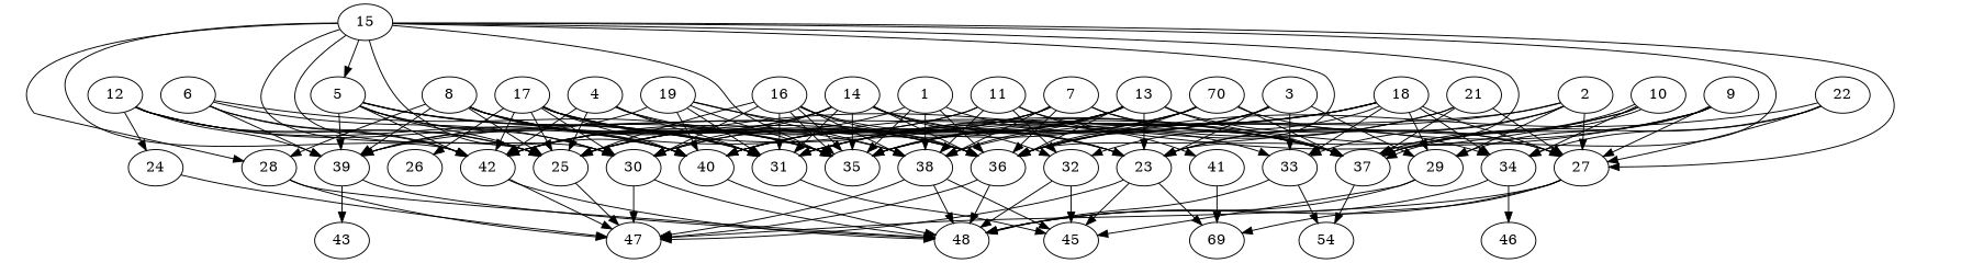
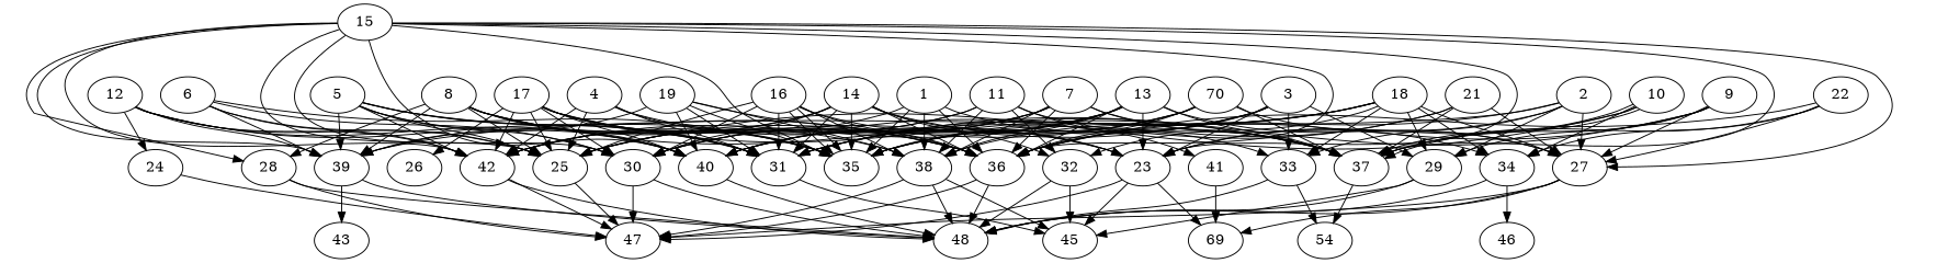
  digraph {
    node [alpha=0.05]
    1 [expect_size=91413902902640848]
    33 [alpha=0.04 expect_size=15435600446894374912000]
    35 [alpha=0.10 expect_size=194978330781742656]
    36 [expect_size=131196158797791344]
    38 [alpha=0.07 expect_size=3700449986312011264]
    42 [alpha=0.17 expect_size=8864887560379192320]
    48 [alpha=0.12 expect_size=26925304914435764]
    n8 [alpha=0.19 expect_size=3576446949783452516352 label=54]
    47 [alpha=0.15 expect_size=124119236405231296]
    45 [alpha=0.03 expect_size=2617682289890863087616]
    2 [alpha=0.01 expect_size=2017339857222884096]
    23 [alpha=0.15 expect_size=3028188153305994240]
    27 [alpha=0.07 expect_size=5598928682952744239104]
    29 [alpha=0.02 expect_size=3324647557462884352]
    39 [alpha=0.17 expect_size=115587691794993984]
    n16 [expect_size=74987661199129472 label=69]
    43 [alpha=0.18 expect_size=943068169629316096]
    3 [alpha=0.16 expect_size=8489675352016333824]
    30 [alpha=0.10 expect_size=80447815923972032]
    31 [alpha=0.20 expect_size=42499456399836112]
    4 [alpha=0.04 expect_size=3255806792163206889472]
    25 [expect_size=3579298829094545784832]
    5 [alpha=0.08 expect_size=47185295640084176]
    40 [alpha=0.20 expect_size=194287804250901184]
    6 [expect_size=133649671291944480]
    7 [alpha=0.11 expect_size=2579890176000000000000]
    34 [alpha=0.10 expect_size=3526730953356408320]
    37 [alpha=0.03 expect_size=27888753797389616]
    46 [alpha=0.11 expect_size=9866625782190366720]
    8 [alpha=0.10 expect_size=15761340297248860274688]
    28 [alpha=0.06 expect_size=29825079871035488]
    9 [alpha=0.13 expect_size=21601476478642088]
    10 [alpha=0.00 expect_size=539858893368081664]
    11 [alpha=0.14 expect_size=491808347127321460736]
    32 [alpha=0.15 expect_size=7483992256461877]
    41 [alpha=0.04 expect_size=1576236864451560704]
    12 [alpha=0.19 expect_size=18434903226040544]
    24 [alpha=0.01 expect_size=2664239356367547392]
    13 [alpha=0.13 expect_size=17674778332626944000000]
    14 [alpha=0.15 expect_size=14577308268044396]
    15 [alpha=0.06 expect_size=35777334544291220]
    16 [alpha=0.04 expect_size=3157999478058186240]
    17 [alpha=0.18 expect_size=4125142136680914432]
    26 [alpha=0.11 expect_size=1665791609951718656]
    18 [alpha=0.19 expect_size=9242491233377905016832]
    19 [alpha=0.18 expect_size=1040793926051569860608]
    n47 [alpha=0.15 expect_size=9156850380794759217152 label=70]
    21 [alpha=0.04 expect_size=4037159682714416640]
    22 [alpha=0.18 expect_size=3529326797190116409344]
    1 -> 33
    1 -> 35
    1 -> 36
    1 -> 38
    1 -> 42
    33 -> 48
    33 -> n8
    36 -> 48
    36 -> 47
    38 -> 48
    38 -> 47
    38 -> 45
    42 -> 48
    42 -> 47
    2 -> 33
    2 -> 36
    2 -> 23
    2 -> 27
    2 -> 29
    2 -> 39
    23 -> 47
    23 -> 45
    23 -> n16
    27 -> 48
    27 -> 47
    27 -> n16
    29 -> 48
    29 -> 45
    39 -> 48
    39 -> 43
    3 -> 33
    3 -> 35
    3 -> 36
    3 -> 23
    3 -> 29
+   3 -> 30
    3 -> 31
    30 -> 48
    30 -> 47
    31 -> 45
    4 -> 35
    4 -> 42
    4 -> 23
    4 -> 31
    4 -> 25
    25 -> 47
    5 -> 35
    5 -> 36
    5 -> 42
    5 -> 39
    5 -> 30
    5 -> 31
    5 -> 25
    5 -> 40
    40 -> 48
    6 -> 35
    6 -> 42
    6 -> 39
    6 -> 30
    6 -> 25
    7 -> 36
    7 -> 38
    7 -> 30
    7 -> 25
    7 -> 40
    7 -> 34
    7 -> 37
    34 -> 48
    34 -> 46
    37 -> n8
    8 -> 36
    8 -> 38
    8 -> 39
    8 -> 31
    8 -> 25
    8 -> 40
    8 -> 37
    8 -> 28
    28 -> 48
    28 -> 47
    9 -> 36
    9 -> 27
    9 -> 29
    9 -> 31
    9 -> 37
    10 -> 23
    10 -> 25
    10 -> 34
    10 -> 37
    10 -> 37
    11 -> 38
    11 -> 42
    11 -> 25
    11 -> 37
    11 -> 32
    11 -> 41
    32 -> 48
    32 -> 45
    41 -> n16
    12 -> 42
    12 -> 39
    12 -> 31
    12 -> 25
    12 -> 40
    12 -> 24
    24 -> 47
    13 -> 35
    13 -> 36
    13 -> 38
    13 -> 42
    13 -> 23
    13 -> 27
    13 -> 30
    13 -> 40
    13 -> 37
    14 -> 35
    14 -> 36
    14 -> 42
    14 -> 23
    14 -> 39
    14 -> 30
    14 -> 31
    14 -> 37
    14 -> 32
    15 -> 35
    15 -> 36
    15 -> 42
    15 -> 23
    15 -> 27
-   15 -> 5
+   15 -> 39
    15 -> 30
    15 -> 25
    15 -> 40
    15 -> 37
    15 -> 28
    16 -> 35
    16 -> 35
    16 -> 36
    16 -> 38
    16 -> 23
    16 -> 30
    16 -> 31
    16 -> 25
    17 -> 35
    17 -> 36
    17 -> 42
    17 -> 30
    17 -> 31
    17 -> 25
    17 -> 40
    17 -> 37
    17 -> 26
    18 -> 33
    18 -> 35
    18 -> 38
    18 -> 27
    18 -> 29
    18 -> 31
    18 -> 40
    18 -> 34
    18 -> 32
    19 -> 35
    19 -> 36
    19 -> 38
    19 -> 39
    19 -> 31
    19 -> 40
    n47 -> 35
    n47 -> 36
    n47 -> 27
    n47 -> 25
    n47 -> 40
    n47 -> 37
    21 -> 35
    21 -> 27
    21 -> 31
    21 -> 37
    22 -> 36
    22 -> 27
    22 -> 34
    22 -> 37
  }
